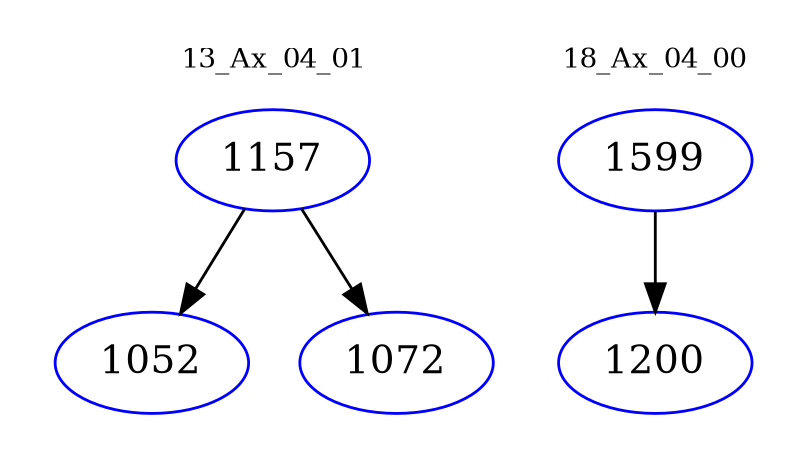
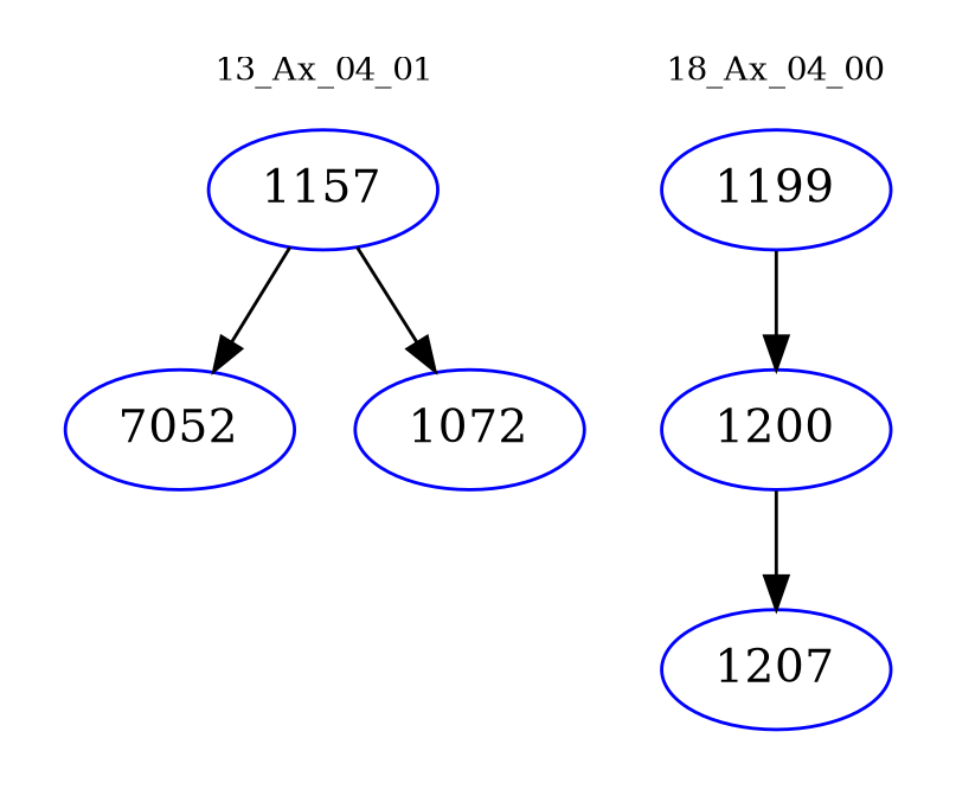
  digraph {
    node [color=blue]
    edge [color=black]
    n1 [label=1157]
-   n2 [label=1052]
+   n2 [label=7052]
    n3 [label=1072]
    n4 [label=1200]
-   n5 [label=1599]
+   n5 [label=1199]
+   n6 [label=1207]
    subgraph cluster_1 {
      color=white
      fontsize=10
      label="13_Ax_04_01"
      n1
      n2
      n3
    }
    subgraph cluster_2 {
      color=white
      fontsize=10
      label="18_Ax_04_00"
      n4
      n5
+     n6
    }
    n1 -> n2
    n1 -> n3
+   n4 -> n6
    n5 -> n4
  }
